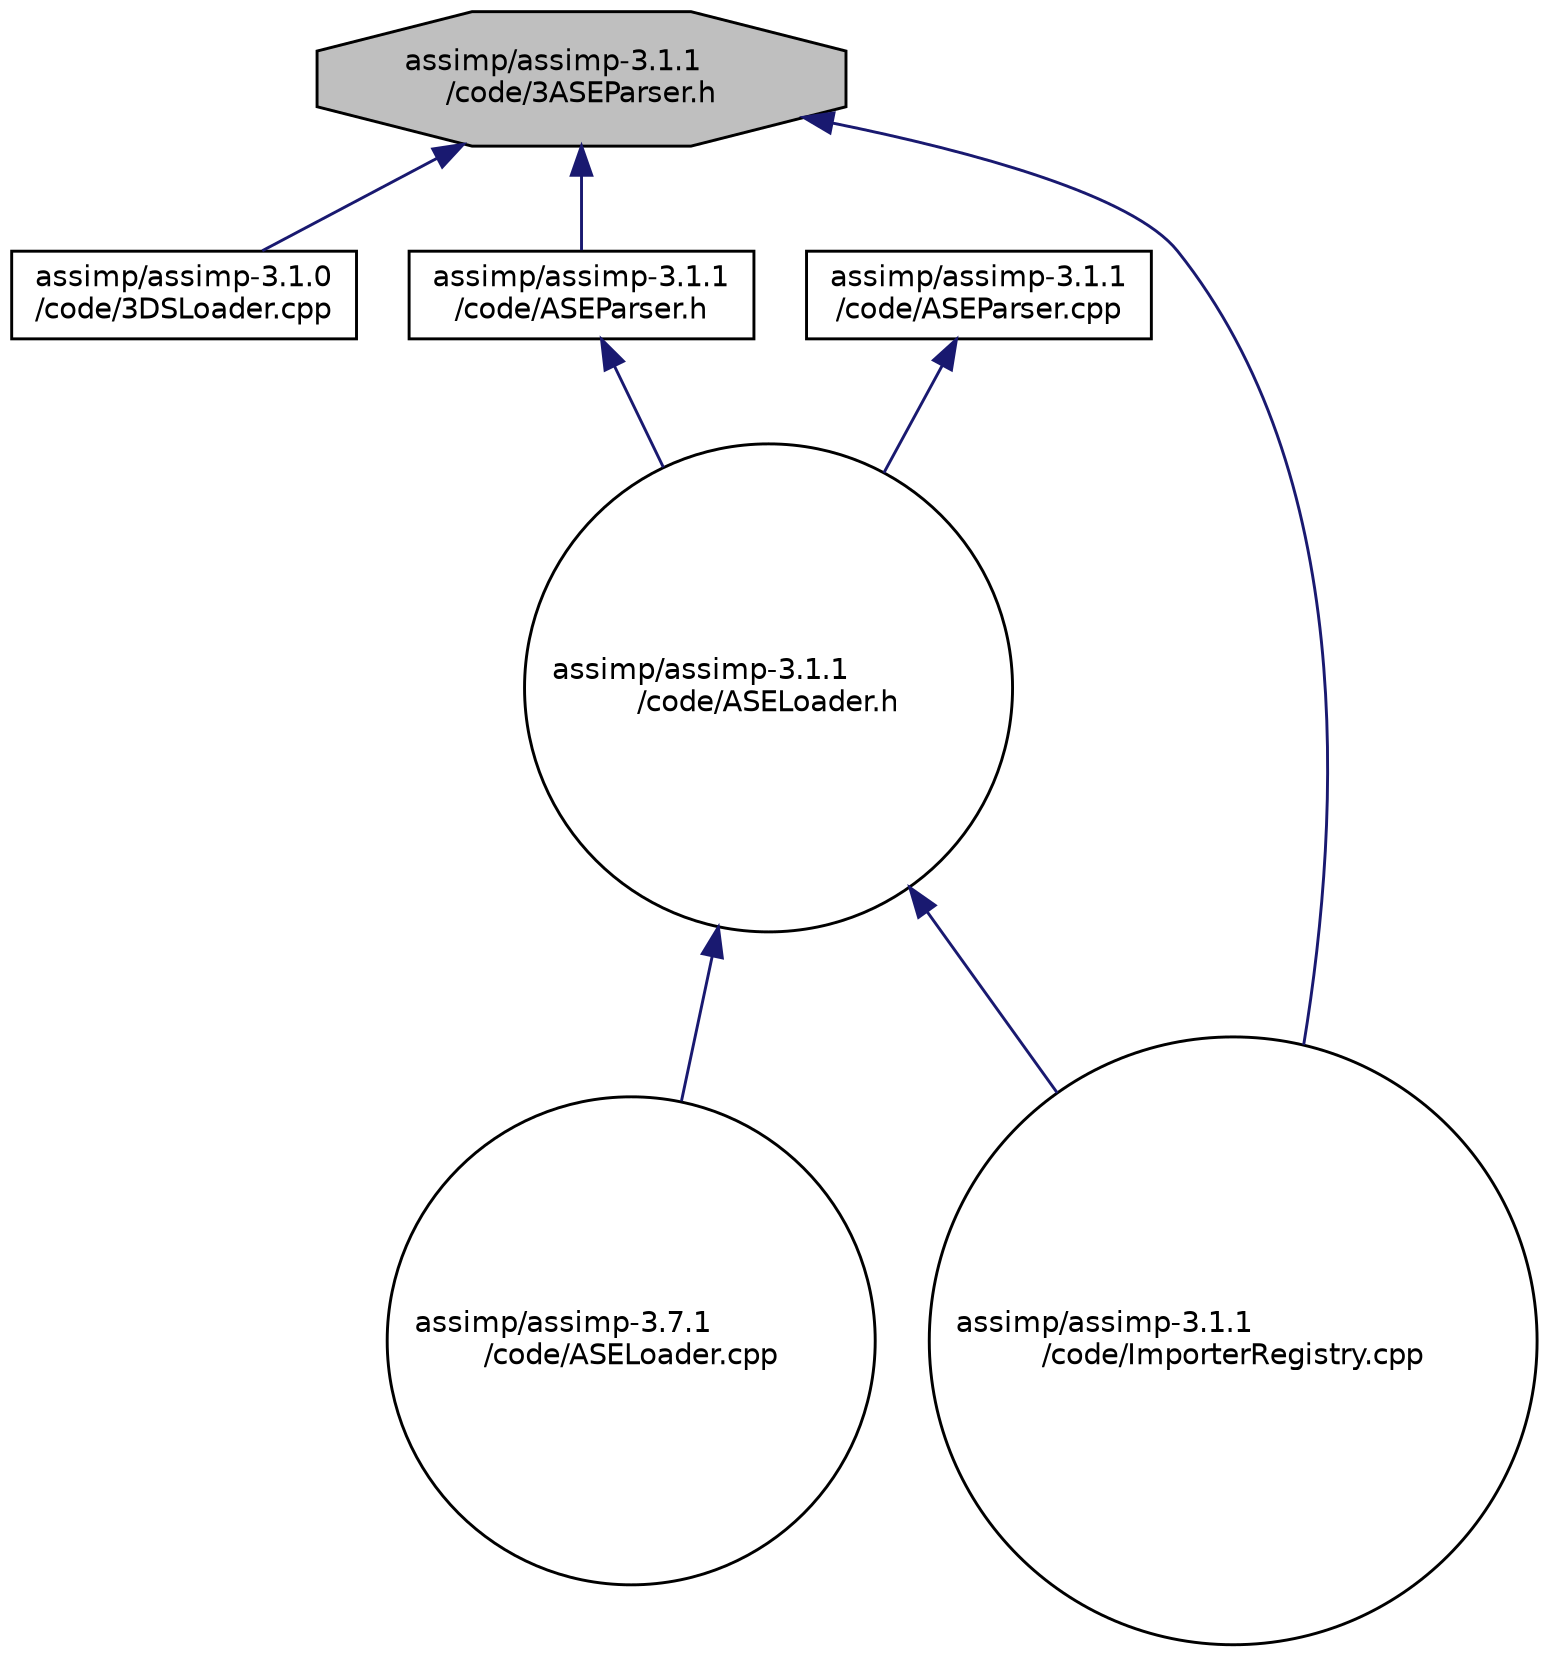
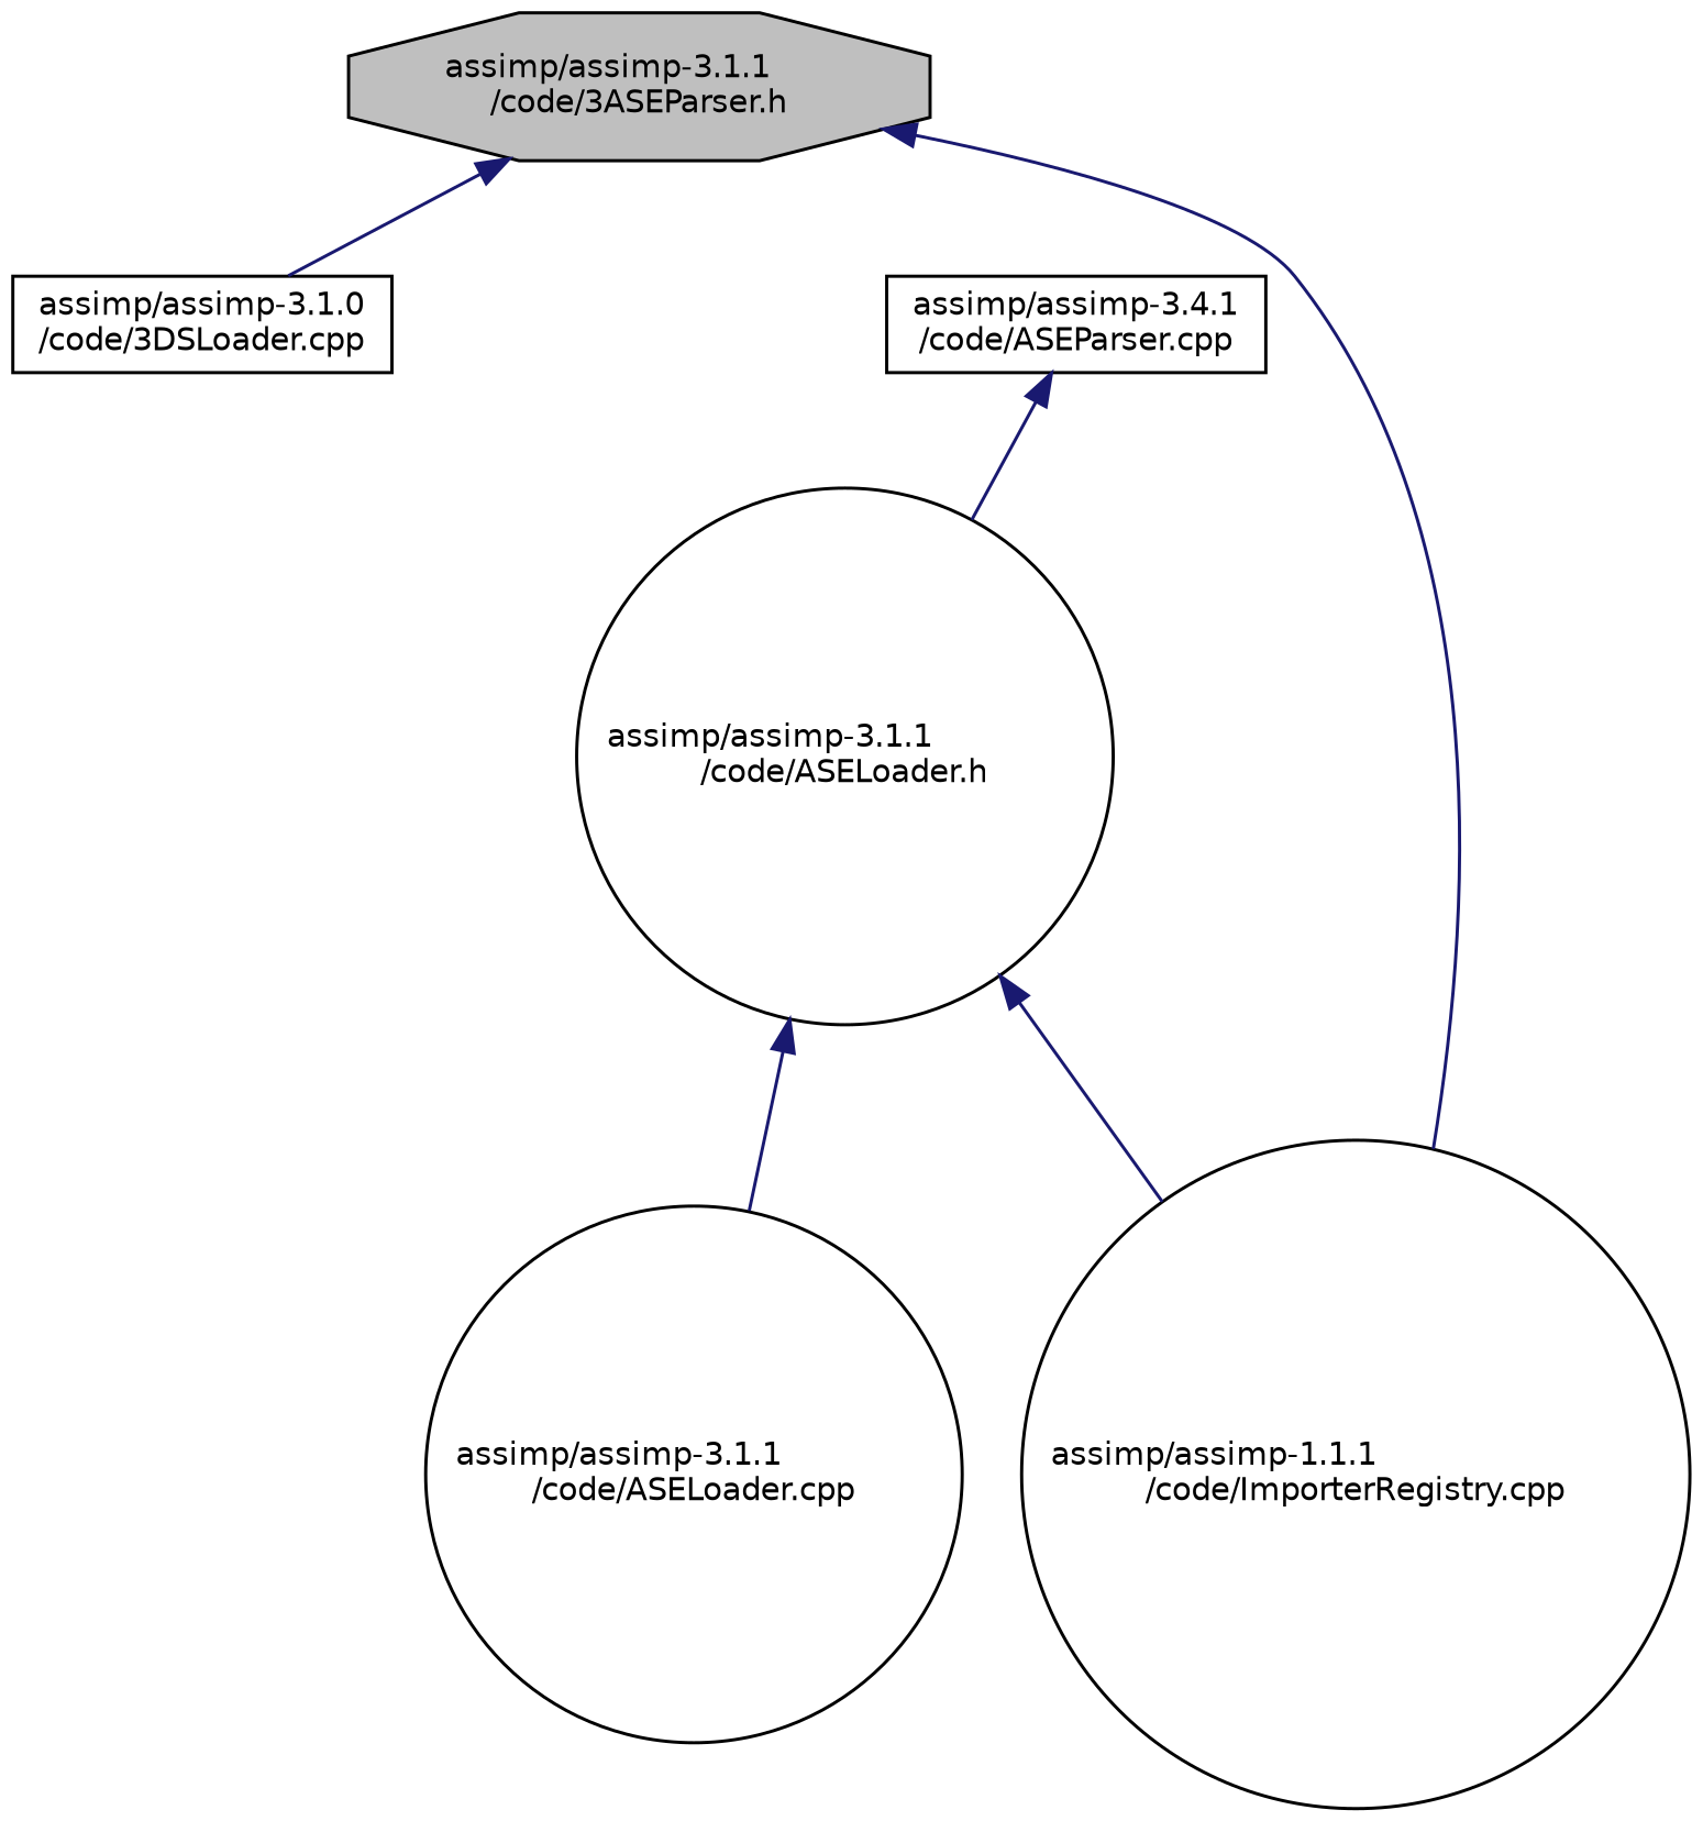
  digraph {
    node [color=black fillcolor=white fontname=Helvetica fontsize=10 shape=box style=filled]
    edge [color=midnightblue dir=back fontname=Helvetica fontsize=10 labelfontname=Helvetica labelfontsize=10 style=solid]
    n1 [fillcolor=grey75 fontcolor=black height=0.2 label="assimp/assimp-3.1.1\l/code/3ASEParser.h" shape=octagon width=0.4]
    n2 [height=0.2 label="assimp/assimp-3.1.0\l/code/3DSLoader.cpp" width=0.4]
-   n3 [height=0.2 label="assimp/assimp-3.1.1\l/code/ASEParser.h" width=0.4]
-   n4 [height=0.2 label="assimp/assimp-3.1.1\l/code/ImporterRegistry.cpp" shape=circle width=0.4]
+   n4 [height=0.2 label="assimp/assimp-1.1.1\l/code/ImporterRegistry.cpp" shape=circle width=0.4]
    n5 [height=0.2 label="assimp/assimp-3.1.1\l/code/ASELoader.h" shape=circle width=0.4]
-   n6 [height=0.2 label="assimp/assimp-3.7.1\l/code/ASELoader.cpp" shape=circle width=0.4]
-   n7 [height=0.2 label="assimp/assimp-3.1.1\l/code/ASEParser.cpp" width=0.4]
+   n6 [height=0.2 label="assimp/assimp-3.1.1\l/code/ASELoader.cpp" shape=circle width=0.4]
+   n7 [height=0.2 label="assimp/assimp-3.4.1\l/code/ASEParser.cpp" width=0.4]
    n1 -> n2
-   n1 -> n3
    n1 -> n4
-   n3 -> n5
    n5 -> n4
    n5 -> n6
    n7 -> n5
  }
